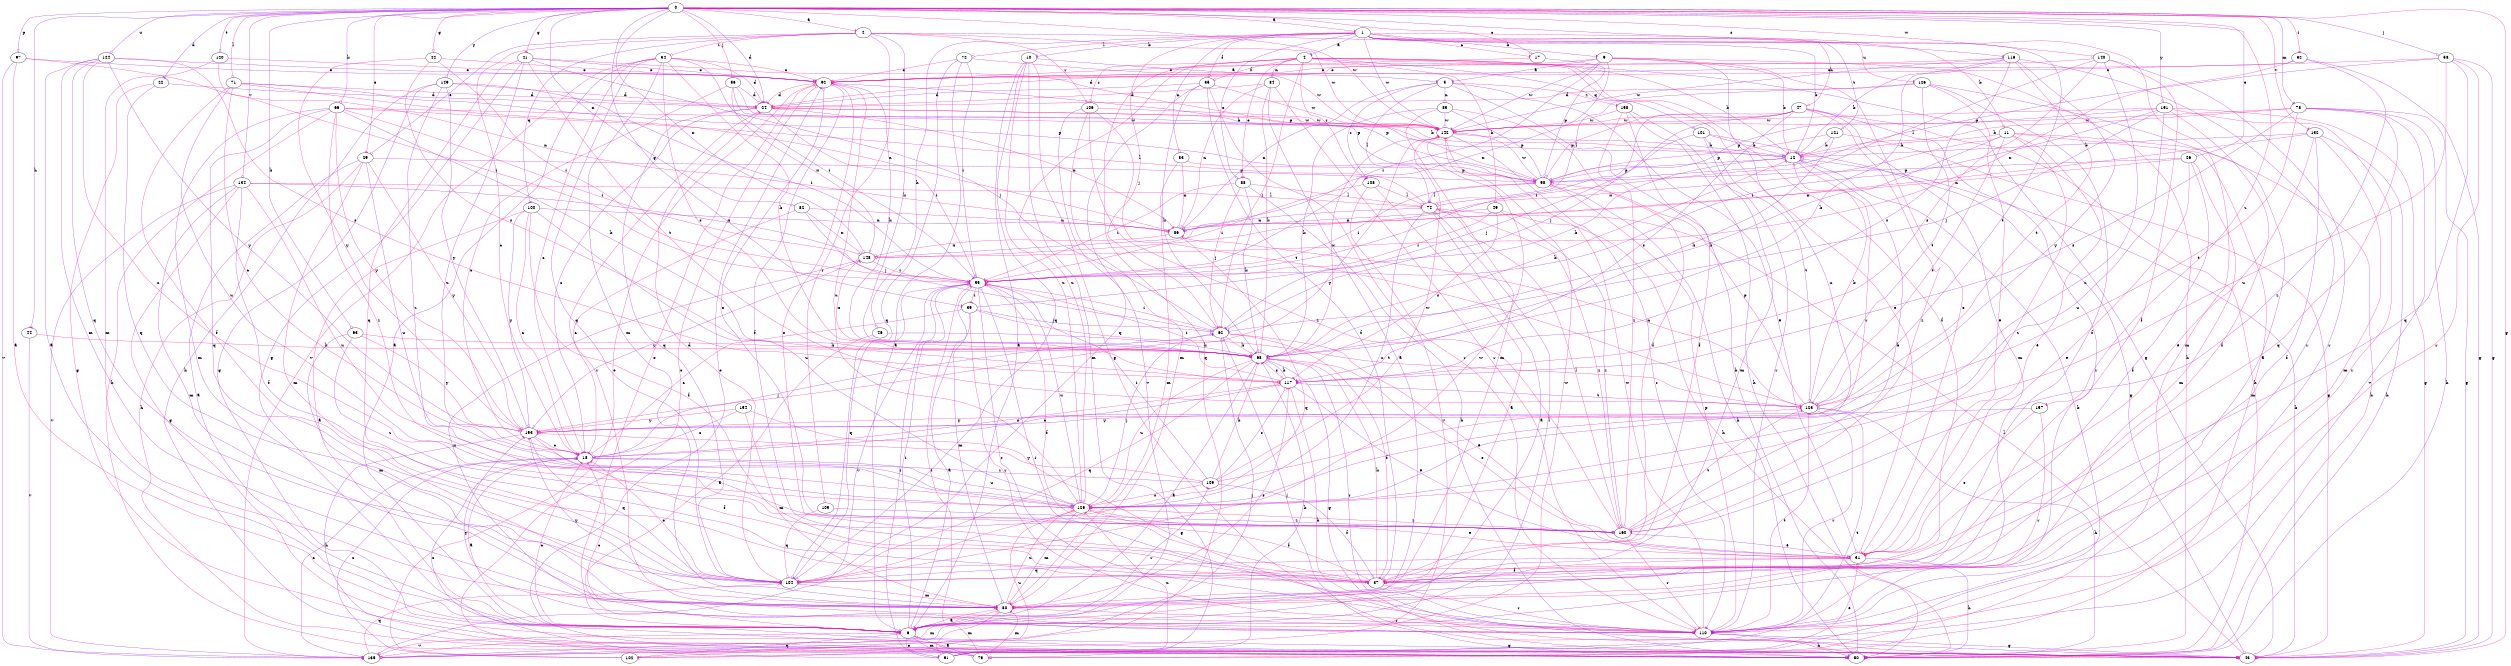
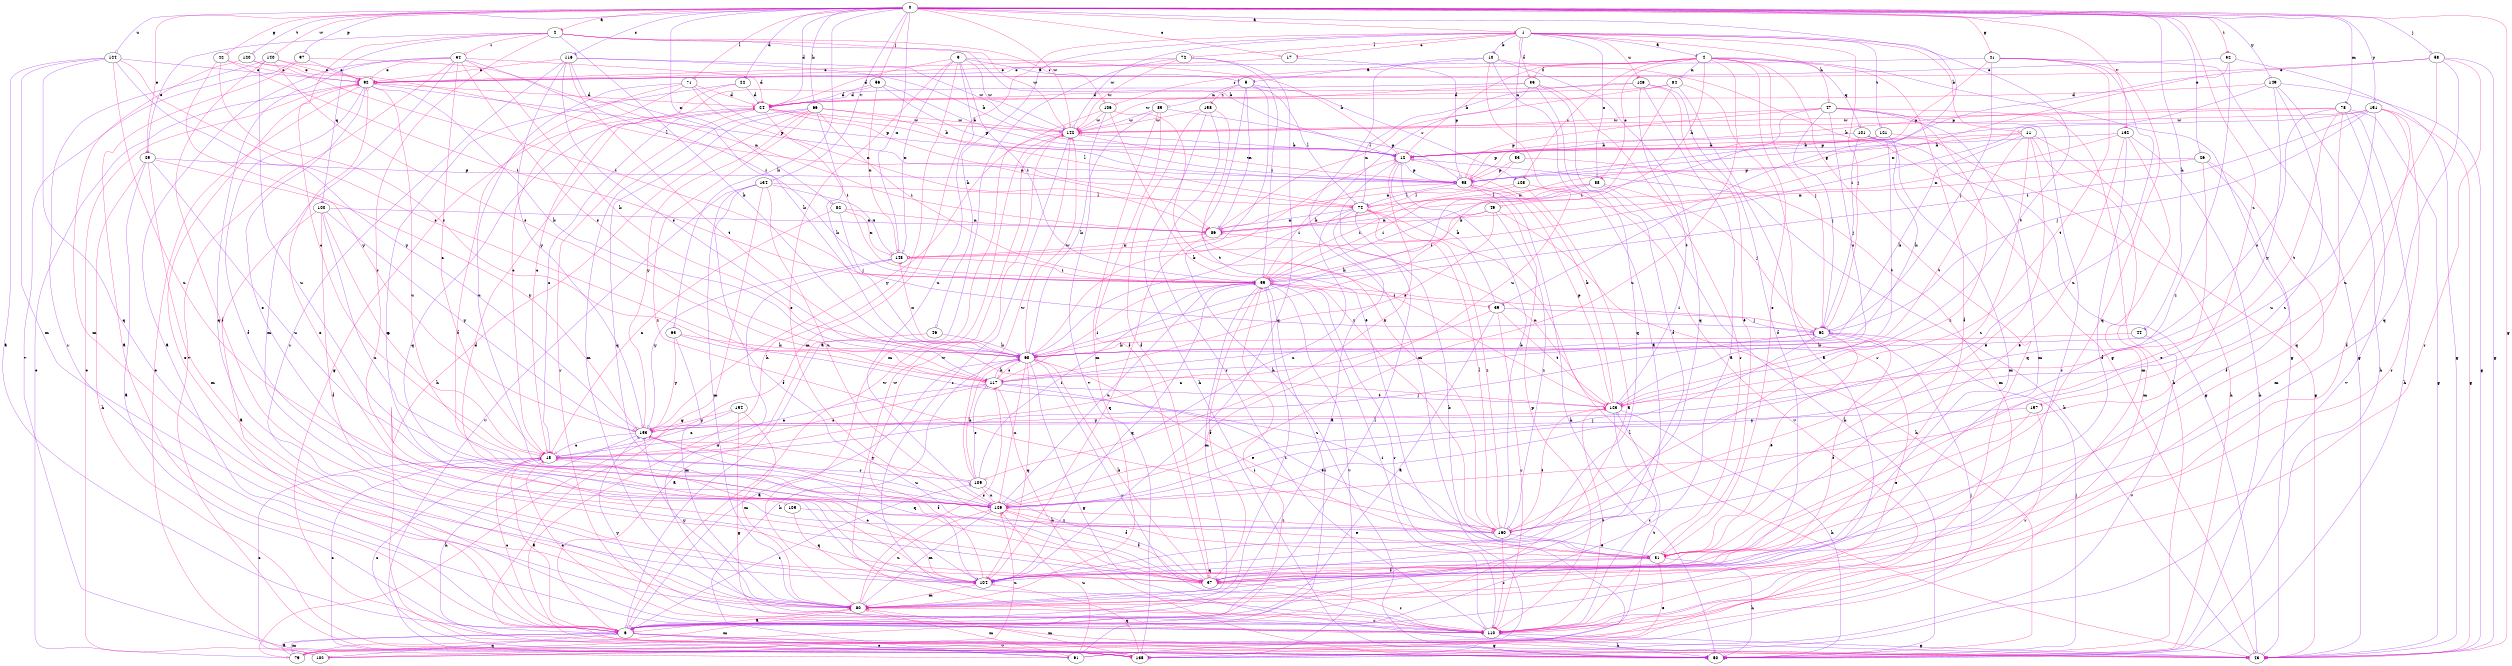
  strict digraph {
    edge [arrowhead=odot color=deeppink]
    0
    1
    2
    17
    22
    24
    26
    29
    39
    41
    42
    43
    44
    52
    56
    58
    63
    66
    71
    78
    82
    97
    116
    120
    124
    132
    134
    140
    142
    148
    149
    151
    157
    4
    9
    10
    11
    35
    46
    47
    62
    72
    79
    83
    88
    121
    123
    126
    12
    18
    54
    68
    100
    105
    106
    92
    98
    104
    86
    55
    110
    31
    37
    80
    129
    50
    6
    153
    117
    74
    135
    160
    154
    49
    84
    101
    102
    108
    5
    109
    85
    158
    91
    0 -> 1 [arrowhead=tee label=a]
    0 -> 2 [arrowhead=tee label=a]
    0 -> 17 [arrowhead=onormal label=c]
    0 -> 22 [arrowhead=tee color=purple label=d]
    0 -> 24 [arrowhead=tee color=purple label=d]
    0 -> 26 [color=purple label=e]
    0 -> 29 [arrowhead=tee label=e]
    0 -> 39 [arrowhead=tee color=purple label=g]
    0 -> 41 [arrowhead=tee label=g]
    0 -> 42 [arrowhead=onormal label=g]
    0 -> 43 [arrowhead=tee label=g]
    0 -> 44 [arrowhead=tee color=purple label=h]
    0 -> 52 [arrowhead=tee label=i]
    0 -> 56 [label=j]
    0 -> 58 [arrowhead=onormal color=purple label=j]
    0 -> 63 [color=purple label=k]
    0 -> 66 [color=purple label=k]
    0 -> 71 [label=l]
    0 -> 78 [arrowhead=tee color=purple label=m]
    0 -> 82 [arrowhead=onormal color=purple label=n]
    0 -> 97 [arrowhead=onormal color=purple label=p]
    0 -> 116 [arrowhead=tee color=purple label=s]
    0 -> 120 [arrowhead=onormal color=purple label=t]
    0 -> 124 [color=purple label=u]
    0 -> 132 [arrowhead=tee label=v]
    0 -> 134 [color=purple label=v]
    0 -> 140 [label=w]
    0 -> 142 [arrowhead=onormal label=w]
    0 -> 148 [color=purple label=x]
    0 -> 149 [color=purple label=y]
    0 -> 151 [arrowhead=onormal color=purple label=y]
    0 -> 157 [arrowhead=tee label=z]
    1 -> 17 [arrowhead=tee label=c]
    1 -> 142 [color=purple label=w]
    1 -> 4 [arrowhead=tee color=purple label=a]
-   1 -> 9 [arrowhead=tee color=purple label=b]
    1 -> 10 [arrowhead=tee color=purple label=b]
    1 -> 11 [arrowhead=onormal label=b]
    1 -> 35 [arrowhead=onormal label=f]
    1 -> 46 [arrowhead=onormal color=purple label=h]
    1 -> 47 [arrowhead=onormal label=h]
    1 -> 62 [label=j]
    1 -> 72 [label=l]
    1 -> 79 [arrowhead=onormal label=m]
    1 -> 83 [color=purple label=n]
    1 -> 88 [arrowhead=onormal color=purple label=o]
    1 -> 121 [arrowhead=onormal color=purple label=t]
    1 -> 123 [color=purple label=t]
    1 -> 126 [arrowhead=tee label=u]
    2 -> 29 [color=purple label=e]
    2 -> 142 [arrowhead=onormal label=w]
    2 -> 12 [arrowhead=tee color=purple label=b]
    2 -> 18 [label=c]
    2 -> 54 [label=i]
    2 -> 68 [arrowhead=tee color=purple label=k]
    2 -> 100 [arrowhead=tee color=purple label=q]
    2 -> 105 [label=r]
    2 -> 106 [arrowhead=onormal label=r]
    17 -> 92 [arrowhead=onormal label=o]
    17 -> 98 [arrowhead=onormal color=purple label=p]
    22 -> 24 [arrowhead=tee color=purple label=d]
    22 -> 43 [label=g]
    22 -> 104 [arrowhead=tee color=purple label=q]
    24 -> 142 [arrowhead=onormal label=w]
    24 -> 12 [label=b]
    24 -> 18 [arrowhead=tee color=purple label=c]
    24 -> 104 [color=purple label=q]
    24 -> 86 [arrowhead=tee label=n]
    24 -> 55 [label=i]
    24 -> 110 [label=r]
    26 -> 98 [arrowhead=onormal color=purple label=p]
    26 -> 86 [label=n]
    26 -> 31 [label=e]
    26 -> 37 [arrowhead=onormal color=purple label=f]
    26 -> 80 [arrowhead=tee label=m]
    29 -> 98 [color=purple label=p]
    29 -> 80 [label=m]
    29 -> 129 [color=purple label=u]
    29 -> 50 [arrowhead=tee label=h]
    29 -> 6 [arrowhead=tee color=purple label=a]
    29 -> 153 [label=y]
    39 -> 62 [arrowhead=onormal color=purple label=j]
    39 -> 123 [arrowhead=tee label=t]
    39 -> 12 [color=purple label=b]
    39 -> 18 [label=c]
    39 -> 110 [arrowhead=tee label=r]
    39 -> 6 [color=purple label=a]
    41 -> 43 [arrowhead=onormal color=purple label=g]
    41 -> 62 [color=purple label=j]
    41 -> 123 [arrowhead=tee label=t]
    41 -> 92 [arrowhead=onormal color=purple label=o]
    41 -> 98 [arrowhead=onormal label=p]
    41 -> 104 [arrowhead=tee label=q]
    41 -> 129 [color=purple label=u]
    42 -> 92 [arrowhead=tee label=o]
    42 -> 55 [arrowhead=tee label=i]
    42 -> 153 [arrowhead=onormal label=y]
    42 -> 117 [label=s]
    43 -> 12 [arrowhead=onormal color=purple label=b]
    43 -> 74 [arrowhead=onormal label=l]
    44 -> 68 [label=k]
    44 -> 135 [arrowhead=tee color=purple label=v]
    52 -> 43 [color=purple label=g]
    52 -> 148 [label=x]
    52 -> 92 [color=purple label=o]
    52 -> 160 [arrowhead=tee color=purple label=z]
    56 -> 24 [color=purple label=d]
    56 -> 148 [arrowhead=onormal label=x]
    56 -> 12 [color=purple label=b]
    56 -> 18 [arrowhead=onormal label=c]
    56 -> 98 [color=purple label=p]
    58 -> 43 [arrowhead=onormal color=purple label=g]
    58 -> 92 [label=o]
    58 -> 98 [arrowhead=tee color=purple label=p]
    58 -> 104 [color=purple label=q]
    58 -> 110 [arrowhead=tee label=r]
    58 -> 129 [arrowhead=tee label=u]
    63 -> 68 [label=k]
    63 -> 80 [arrowhead=onormal color=purple label=m]
    63 -> 153 [label=y]
    63 -> 160 [arrowhead=onormal color=purple label=z]
    66 -> 142 [arrowhead=onormal label=w]
    66 -> 68 [color=purple label=k]
    66 -> 104 [arrowhead=tee color=purple label=q]
    66 -> 55 [arrowhead=tee label=i]
    66 -> 80 [arrowhead=tee color=purple label=m]
    66 -> 50 [label=h]
    66 -> 153 [label=y]
    66 -> 74 [label=l]
    66 -> 160 [label=z]
    71 -> 24 [arrowhead=onormal label=d]
    71 -> 18 [arrowhead=tee label=c]
    71 -> 98 [color=purple label=p]
    71 -> 86 [arrowhead=tee label=n]
    71 -> 37 [arrowhead=tee label=f]
    71 -> 129 [color=purple label=u]
    78 -> 43 [color=purple label=g]
    78 -> 142 [arrowhead=onormal label=w]
    78 -> 123 [label=t]
    78 -> 12 [arrowhead=onormal label=b]
    78 -> 104 [arrowhead=onormal label=q]
    78 -> 50 [arrowhead=onormal color=purple label=h]
    78 -> 117 [color=purple label=s]
    78 -> 135 [color=purple label=v]
    82 -> 148 [label=x]
    82 -> 62 [arrowhead=onormal color=purple label=j]
    82 -> 18 [arrowhead=tee label=c]
    82 -> 86 [label=n]
    97 -> 92 [arrowhead=onormal color=purple label=o]
    97 -> 86 [arrowhead=tee label=n]
    97 -> 6 [arrowhead=onormal label=a]
    97 -> 135 [color=purple label=v]
    116 -> 142 [color=purple label=w]
    116 -> 123 [label=t]
    116 -> 12 [arrowhead=tee color=purple label=b]
    116 -> 68 [color=purple label=k]
    116 -> 92 [arrowhead=tee label=o]
    116 -> 110 [color=purple label=r]
    116 -> 153 [arrowhead=onormal color=purple label=y]
    116 -> 117 [arrowhead=tee color=purple label=s]
    120 -> 92 [arrowhead=tee label=o]
    120 -> 55 [arrowhead=tee label=i]
    120 -> 80 [arrowhead=tee label=m]
    124 -> 92 [arrowhead=onormal color=purple label=o]
    124 -> 104 [color=purple label=q]
    124 -> 80 [arrowhead=onormal color=purple label=m]
    124 -> 129 [label=u]
    124 -> 6 [arrowhead=tee color=purple label=a]
    124 -> 153 [arrowhead=onormal color=purple label=y]
    124 -> 117 [arrowhead=onormal label=s]
    132 -> 12 [arrowhead=onormal color=purple label=b]
    132 -> 86 [arrowhead=onormal label=n]
    132 -> 31 [arrowhead=tee label=e]
    132 -> 37 [color=purple label=f]
    132 -> 80 [arrowhead=tee label=m]
    132 -> 50 [color=purple label=h]
    134 -> 43 [arrowhead=onormal label=g]
    134 -> 148 [color=purple label=x]
    134 -> 37 [arrowhead=tee color=purple label=f]
    134 -> 80 [arrowhead=tee color=purple label=m]
    134 -> 129 [arrowhead=onormal label=u]
    134 -> 74 [arrowhead=tee label=l]
    134 -> 135 [color=purple label=v]
    140 -> 92 [arrowhead=tee label=o]
    140 -> 110 [arrowhead=tee color=purple label=r]
    140 -> 37 [label=f]
    140 -> 129 [color=purple label=u]
    140 -> 117 [arrowhead=tee label=s]
    140 -> 74 [arrowhead=onormal label=l]
    142 -> 12 [arrowhead=onormal color=purple label=b]
    142 -> 110 [arrowhead=tee color=purple label=r]
    142 -> 153 [arrowhead=tee label=y]
    148 -> 55 [label=i]
    148 -> 153 [arrowhead=onormal color=purple label=y]
    149 -> 24 [arrowhead=tee label=d]
    149 -> 43 [arrowhead=onormal color=purple label=g]
    149 -> 55 [arrowhead=onormal color=purple label=i]
    149 -> 50 [arrowhead=onormal color=purple label=h]
    149 -> 153 [color=purple label=y]
    149 -> 160 [color=purple label=z]
    151 -> 43 [arrowhead=tee label=g]
    151 -> 142 [arrowhead=tee label=w]
    151 -> 62 [arrowhead=tee color=purple label=j]
    151 -> 98 [color=purple label=p]
    151 -> 55 [color=purple label=i]
    151 -> 110 [label=r]
    151 -> 37 [arrowhead=onormal label=f]
    151 -> 129 [color=purple label=u]
    157 -> 110 [arrowhead=tee label=r]
    157 -> 31 [arrowhead=tee label=e]
    157 -> 153 [arrowhead=tee color=purple label=y]
    4 -> 43 [color=purple label=g]
    4 -> 35 [label=f]
    4 -> 62 [arrowhead=tee label=j]
    4 -> 88 [arrowhead=tee label=o]
    4 -> 12 [arrowhead=tee label=b]
    4 -> 106 [arrowhead=onormal label=r]
    4 -> 31 [label=e]
    4 -> 37 [label=f]
    4 -> 129 [arrowhead=onormal label=u]
    4 -> 49 [label=h]
    4 -> 84 [arrowhead=onormal color=purple label=n]
    4 -> 101 [arrowhead=onormal color=purple label=q]
    4 -> 102 [arrowhead=tee label=q]
    4 -> 108 [arrowhead=tee label=r]
    9 -> 24 [arrowhead=tee label=d]
    9 -> 142 [arrowhead=tee color=purple label=w]
    9 -> 148 [arrowhead=onormal color=purple label=x]
    9 -> 12 [label=b]
    9 -> 55 [arrowhead=onormal color=purple label=i]
    9 -> 31 [arrowhead=tee label=e]
    9 -> 129 [arrowhead=onormal color=purple label=u]
    9 -> 50 [label=h]
    9 -> 5 [arrowhead=tee color=purple label=a]
    10 -> 43 [label=g]
    10 -> 79 [arrowhead=onormal color=purple label=m]
    10 -> 104 [arrowhead=onormal color=purple label=q]
    10 -> 129 [label=u]
    10 -> 6 [arrowhead=onormal color=purple label=a]
    10 -> 5 [arrowhead=tee color=purple label=a]
    11 -> 148 [label=x]
    11 -> 79 [label=m]
    11 -> 123 [label=t]
    11 -> 12 [arrowhead=tee label=b]
    11 -> 68 [color=purple label=k]
    11 -> 31 [arrowhead=onormal label=e]
    11 -> 50 [arrowhead=tee label=h]
    11 -> 160 [arrowhead=tee label=z]
    35 -> 24 [color=purple label=d]
    35 -> 142 [label=w]
    35 -> 68 [arrowhead=tee color=purple label=k]
    35 -> 104 [color=purple label=q]
    35 -> 110 [arrowhead=tee label=r]
    35 -> 37 [arrowhead=onormal color=purple label=f]
    46 -> 68 [color=purple label=k]
    46 -> 6 [arrowhead=onormal label=a]
    47 -> 142 [arrowhead=onormal label=w]
    47 -> 62 [color=purple label=j]
    47 -> 98 [arrowhead=onormal label=p]
    47 -> 55 [color=purple label=i]
    47 -> 110 [arrowhead=onormal color=purple label=r]
    47 -> 80 [arrowhead=onormal color=purple label=m]
    47 -> 50 [arrowhead=onormal label=h]
    47 -> 117 [arrowhead=tee color=purple label=s]
    47 -> 160 [label=z]
    62 -> 68 [arrowhead=onormal label=k]
    62 -> 55 [arrowhead=onormal label=i]
    62 -> 31 [arrowhead=tee label=e]
    62 -> 37 [arrowhead=tee label=f]
    72 -> 142 [arrowhead=onormal label=w]
    72 -> 92 [label=o]
    72 -> 104 [color=purple label=q]
    72 -> 55 [arrowhead=onormal color=purple label=i]
    72 -> 6 [color=purple label=a]
    79 -> 92 [arrowhead=tee color=purple label=o]
    79 -> 55 [arrowhead=tee label=i]
    79 -> 80 [arrowhead=tee label=m]
    79 -> 6 [arrowhead=onormal color=purple label=a]
    83 -> 98 [arrowhead=tee label=p]
    83 -> 86 [label=n]
    83 -> 80 [arrowhead=tee label=m]
    88 -> 62 [arrowhead=tee label=j]
    88 -> 68 [arrowhead=onormal color=purple label=k]
    88 -> 55 [arrowhead=tee label=i]
    88 -> 50 [arrowhead=onormal color=purple label=h]
    88 -> 74 [label=l]
    121 -> 43 [arrowhead=onormal label=g]
    121 -> 12 [arrowhead=onormal label=b]
    121 -> 68 [arrowhead=tee color=purple label=k]
    121 -> 98 [label=p]
    123 -> 12 [arrowhead=onormal label=b]
    123 -> 98 [label=p]
    123 -> 86 [arrowhead=tee label=n]
    123 -> 110 [arrowhead=tee color=purple label=r]
    123 -> 50 [arrowhead=tee color=purple label=h]
    123 -> 153 [arrowhead=onormal label=y]
    126 -> 24 [label=d]
    126 -> 123 [arrowhead=tee color=purple label=t]
    126 -> 31 [label=e]
    126 -> 37 [arrowhead=tee color=purple label=f]
    126 -> 6 [arrowhead=onormal color=purple label=a]
    126 -> 74 [color=purple label=l]
    12 -> 98 [color=purple label=p]
    12 -> 109 [arrowhead=onormal label=r]
    18 -> 62 [arrowhead=tee color=purple label=j]
    18 -> 129 [arrowhead=onormal color=purple label=u]
    18 -> 6 [arrowhead=onormal label=a]
    18 -> 117 [label=s]
    18 -> 109 [color=purple label=r]
    54 -> 24 [arrowhead=tee label=d]
    54 -> 18 [arrowhead=tee label=c]
    54 -> 68 [arrowhead=onormal label=k]
    54 -> 92 [label=o]
    54 -> 104 [arrowhead=tee color=purple label=q]
    54 -> 55 [arrowhead=tee color=purple label=i]
    54 -> 80 [arrowhead=tee color=purple label=m]
    54 -> 6 [color=purple label=a]
    54 -> 117 [arrowhead=tee label=s]
    54 -> 135 [arrowhead=tee label=v]
    68 -> 43 [arrowhead=onormal color=purple label=g]
    68 -> 142 [arrowhead=onormal label=w]
    68 -> 148 [arrowhead=tee label=x]
    68 -> 12 [arrowhead=tee label=b]
    68 -> 104 [arrowhead=tee label=q]
    68 -> 110 [arrowhead=tee color=purple label=r]
    68 -> 31 [label=e]
    68 -> 129 [arrowhead=tee label=u]
    68 -> 6 [arrowhead=onormal color=purple label=a]
    68 -> 117 [arrowhead=onormal label=s]
    100 -> 18 [label=c]
    100 -> 86 [arrowhead=onormal color=purple label=n]
    100 -> 37 [arrowhead=onormal label=f]
    100 -> 129 [color=purple label=u]
    100 -> 6 [arrowhead=onormal label=a]
    100 -> 153 [arrowhead=onormal color=purple label=y]
    105 -> 104 [label=q]
    105 -> 160 [color=purple label=z]
    106 -> 142 [arrowhead=tee label=w]
    106 -> 123 [label=t]
    106 -> 80 [label=m]
    106 -> 135 [color=purple label=v]
    106 -> 160 [arrowhead=onormal label=z]
    92 -> 24 [arrowhead=tee label=d]
    92 -> 68 [color=purple label=k]
    92 -> 98 [arrowhead=onormal color=purple label=p]
    92 -> 37 [arrowhead=onormal color=purple label=f]
    92 -> 129 [arrowhead=onormal label=u]
    98 -> 142 [arrowhead=onormal label=w]
    98 -> 55 [label=i]
    98 -> 50 [arrowhead=onormal color=purple label=h]
    98 -> 74 [arrowhead=tee color=purple label=l]
    104 -> 24 [arrowhead=tee label=d]
    104 -> 142 [arrowhead=tee label=w]
    104 -> 18 [arrowhead=tee label=c]
    104 -> 80 [arrowhead=tee label=m]
    86 -> 148 [label=x]
    86 -> 104 [arrowhead=tee label=q]
    55 -> 39 [arrowhead=tee label=i]
    55 -> 104 [arrowhead=tee color=purple label=q]
    55 -> 110 [arrowhead=onormal color=purple label=r]
    55 -> 37 [label=f]
    55 -> 80 [color=purple label=m]
    55 -> 129 [color=purple label=u]
    55 -> 135 [arrowhead=onormal color=purple label=v]
    110 -> 43 [arrowhead=onormal color=purple label=g]
    110 -> 142 [label=w]
    110 -> 148 [arrowhead=onormal color=purple label=x]
    110 -> 123 [arrowhead=tee label=t]
    110 -> 18 [arrowhead=tee label=c]
    110 -> 98 [label=p]
    110 -> 55 [color=purple label=i]
    110 -> 50 [arrowhead=tee color=purple label=h]
    110 -> 153 [arrowhead=tee color=purple label=y]
    31 -> 104 [arrowhead=onormal color=purple label=q]
    31 -> 37 [arrowhead=tee label=f]
    31 -> 50 [color=purple label=h]
    37 -> 68 [arrowhead=onormal label=k]
    37 -> 92 [label=o]
    37 -> 110 [label=r]
    37 -> 129 [label=f]
    80 -> 110 [label=r]
    80 -> 129 [label=u]
    80 -> 6 [arrowhead=tee label=a]
    80 -> 153 [arrowhead=tee color=purple label=y]
    80 -> 117 [arrowhead=tee label=s]
    129 -> 62 [arrowhead=onormal color=purple label=j]
    129 -> 31 [arrowhead=onormal label=e]
    129 -> 80 [color=purple label=m]
    129 -> 160 [label=z]
    50 -> 62 [arrowhead=onormal color=purple label=j]
    50 -> 18 [arrowhead=onormal color=purple label=c]
    6 -> 43 [arrowhead=onormal color=purple label=g]
    6 -> 142 [arrowhead=tee label=w]
    6 -> 79 [color=purple label=m]
    6 -> 18 [arrowhead=tee label=c]
    6 -> 92 [label=o]
    6 -> 55 [arrowhead=onormal color=purple label=i]
    6 -> 74 [arrowhead=onormal color=purple label=l]
    6 -> 135 [arrowhead=tee label=v]
    6 -> 102 [arrowhead=onormal color=purple label=q]
    6 -> 109 [arrowhead=tee color=purple label=r]
    6 -> 91 [arrowhead=tee color=purple label=o]
    153 -> 18 [arrowhead=onormal color=purple label=c]
    153 -> 104 [color=purple label=q]
    153 -> 37 [arrowhead=onormal label=f]
    153 -> 50 [arrowhead=onormal color=purple label=h]
    117 -> 123 [color=purple label=t]
    117 -> 18 [arrowhead=onormal color=purple label=c]
    117 -> 68 [color=purple label=k]
    117 -> 55 [arrowhead=tee label=i]
    117 -> 31 [color=purple label=e]
    117 -> 50 [label=h]
    74 -> 86 [arrowhead=onormal color=purple label=n]
    74 -> 129 [color=purple label=u]
    74 -> 6 [color=purple label=a]
    74 -> 160 [label=z]
    135 -> 62 [arrowhead=onormal color=purple label=j]
    135 -> 18 [arrowhead=tee color=purple label=c]
    135 -> 104 [arrowhead=onormal label=q]
    135 -> 80 [label=m]
    160 -> 123 [arrowhead=tee label=t]
    160 -> 12 [color=purple label=b]
    160 -> 92 [color=purple label=o]
    160 -> 110 [arrowhead=tee label=r]
    160 -> 31 [arrowhead=onormal color=purple label=e]
    160 -> 74 [arrowhead=onormal label=l]
    154 -> 43 [arrowhead=tee label=g]
    154 -> 18 [color=purple label=c]
    154 -> 80 [arrowhead=tee label=m]
    154 -> 153 [arrowhead=onormal label=y]
    49 -> 86 [arrowhead=tee color=purple label=n]
    49 -> 55 [label=i]
    49 -> 50 [arrowhead=onormal label=h]
    49 -> 117 [arrowhead=tee label=s]
    49 -> 160 [arrowhead=onormal color=purple label=z]
    84 -> 24 [arrowhead=onormal label=d]
    84 -> 68 [arrowhead=onormal label=k]
    84 -> 86 [arrowhead=onormal label=n]
    84 -> 110 [arrowhead=onormal label=r]
    84 -> 6 [color=purple label=a]
    101 -> 43 [color=purple label=g]
    101 -> 62 [arrowhead=tee color=purple label=j]
    101 -> 123 [arrowhead=onormal color=purple label=t]
    101 -> 12 [arrowhead=onormal color=purple label=b]
    101 -> 80 [color=purple label=m]
    102 -> 123 [color=purple label=t]
    102 -> 18 [color=purple label=c]
    102 -> 92 [arrowhead=onormal label=o]
    102 -> 129 [arrowhead=onormal label=u]
    108 -> 55 [label=i]
    108 -> 6 [label=a]
    108 -> 74 [label=l]
    108 -> 135 [label=v]
    5 -> 86 [arrowhead=onormal color=purple label=n]
    5 -> 31 [color=purple label=e]
    5 -> 50 [color=purple label=h]
    5 -> 74 [color=purple label=l]
    5 -> 108 [arrowhead=tee color=purple label=r]
    5 -> 85 [color=purple label=n]
    5 -> 158 [arrowhead=tee label=z]
    109 -> 142 [arrowhead=tee label=w]
    109 -> 68 [arrowhead=tee label=k]
    109 -> 55 [arrowhead=tee color=purple label=i]
    109 -> 37 [arrowhead=onormal color=purple label=f]
    109 -> 129 [label=u]
    109 -> 153 [arrowhead=tee label=y]
    109 -> 117 [color=purple label=s]
    85 -> 142 [color=purple label=w]
    85 -> 68 [color=purple label=k]
    85 -> 98 [color=purple label=p]
    85 -> 37 [label=f]
    85 -> 80 [arrowhead=tee label=m]
    158 -> 142 [label=w]
    158 -> 110 [arrowhead=onormal color=purple label=r]
    158 -> 37 [label=f]
    158 -> 50 [arrowhead=tee color=purple label=h]
    158 -> 160 [label=z]
    91 -> 12 [arrowhead=onormal color=purple label=b]
    91 -> 68 [arrowhead=tee color=purple label=k]
    91 -> 92 [label=o]
    91 -> 55 [color=purple label=i]
    91 -> 31 [arrowhead=onormal label=e]
    91 -> 80 [arrowhead=onormal label=m]
    91 -> 129 [arrowhead=tee label=u]
  }
